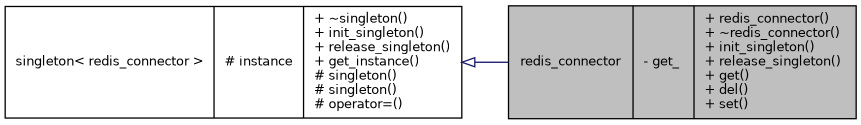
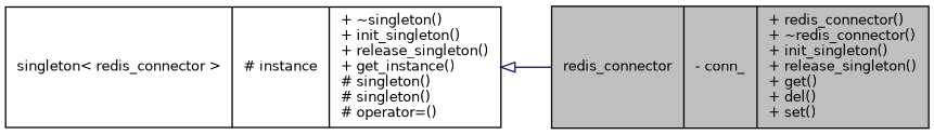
  digraph {
    rankdir=LR
    node [color=black fontname=Helvetica fontsize=10 shape=record style=filled]
-   n1 [fillcolor=grey75 fontcolor=black height=0.2 label="{redis_connector\n|- get_\l|+ redis_connector()\l+ ~redis_connector()\l+ init_singleton()\l+ release_singleton()\l+ get()\l+ del()\l+ set()\l}" width=0.4]
+   n1 [fillcolor=grey75 fontcolor=black height=0.2 label="{redis_connector\n|- conn_\l|+ redis_connector()\l+ ~redis_connector()\l+ init_singleton()\l+ release_singleton()\l+ get()\l+ del()\l+ set()\l}" width=0.4]
    n2 [fillcolor=white height=0.2 label="{singleton\< redis_connector \>\n|# instance\l|+ ~singleton()\l+ init_singleton()\l+ release_singleton()\l+ get_instance()\l# singleton()\l# singleton()\l# operator=()\l}" width=0.4]
    n2 -> n1 [arrowtail=onormal color=midnightblue dir=back fontname=Helvetica fontsize=10 labelfontname=Helvetica labelfontsize=10 style=solid]
  }
